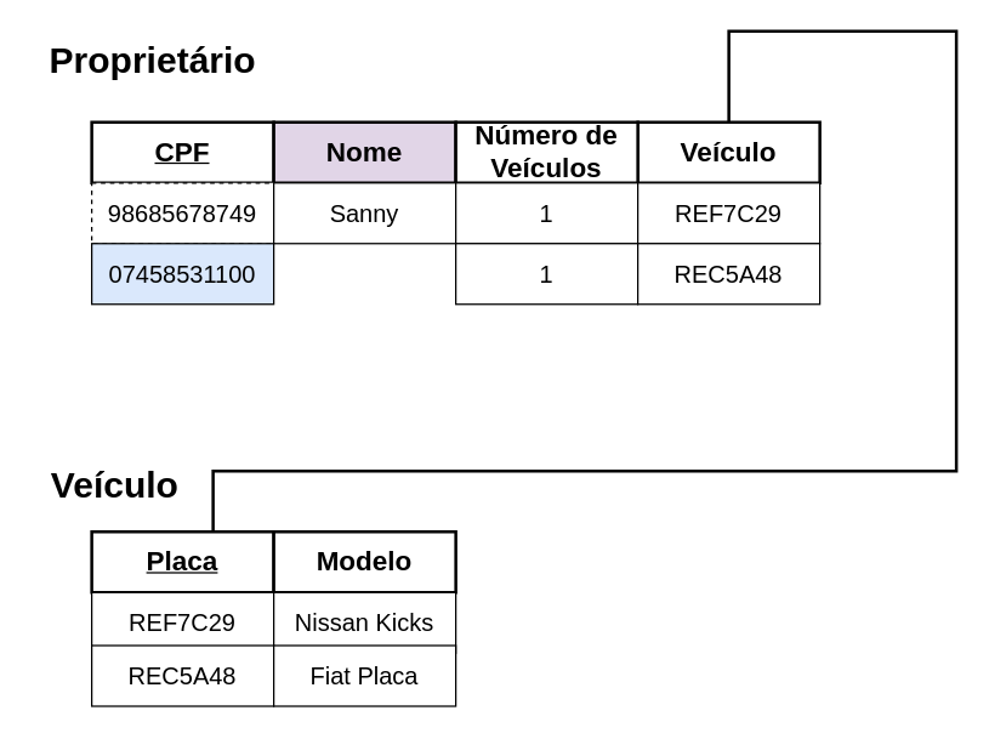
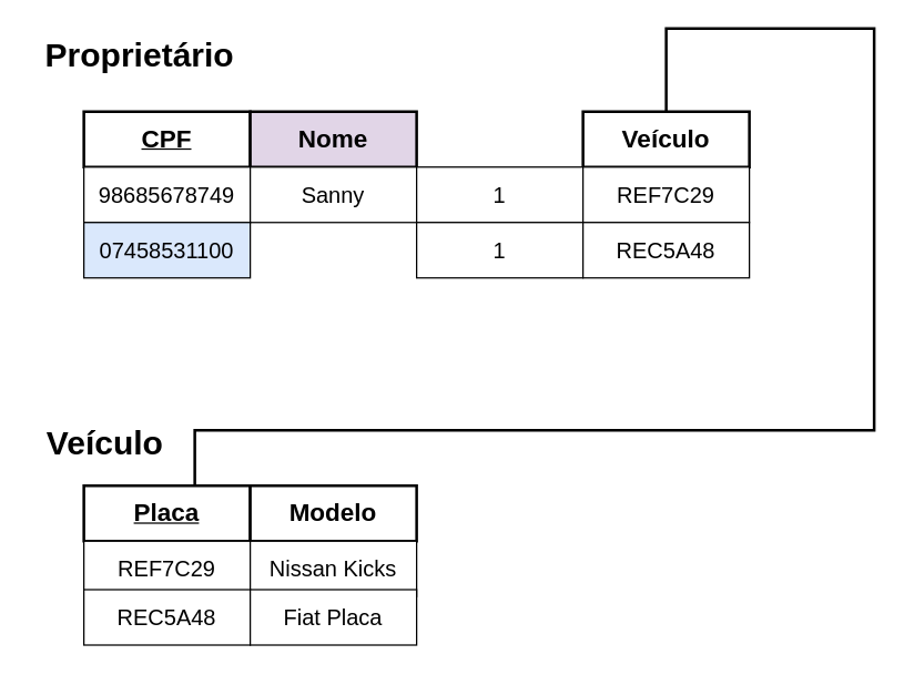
  <mxCell id="0" />
  <mxCell id="1" parent="0" />
  <mxCell id="2" value="" style="group" parent="1" vertex="1" connectable="0"><mxGeometry x="60" y="80" width="480" height="40" as="geometry" /></mxCell>
  <mxCell id="3" value="CPF" style="rounded=0;whiteSpace=wrap;html=1;fontSize=18;fontStyle=5;strokeWidth=2;" parent="2" vertex="1"><mxGeometry width="120" height="40" as="geometry" /></mxCell>
  <mxCell id="4" value="Nome" style="rounded=0;whiteSpace=wrap;html=1;fontSize=18;fontStyle=1;strokeWidth=2;fillColor=#e1d5e7;" parent="2" vertex="1"><mxGeometry x="120" width="120" height="40" as="geometry" /></mxCell>
  <mxCell id="5" value="Veículo" style="rounded=0;whiteSpace=wrap;html=1;fontSize=18;fontStyle=1;strokeWidth=2;" parent="2" vertex="1"><mxGeometry x="360" width="120" height="40" as="geometry" /></mxCell>
- <mxCell id="6" value="Número de Veículos" style="rounded=0;whiteSpace=wrap;html=1;fontSize=18;fontStyle=1;strokeWidth=2;" parent="2" vertex="1"><mxGeometry x="240" width="120" height="40" as="geometry" /></mxCell>
  <mxCell id="7" value="" style="group" vertex="1" connectable="0" parent="1"><mxGeometry x="60" y="120" width="480" height="40" as="geometry" /></mxCell>
- <mxCell id="8" value="98685678749" style="rounded=0;whiteSpace=wrap;html=1;fontSize=16;fontStyle=0;strokeWidth=1;dashed=1;" parent="7" vertex="1"><mxGeometry width="120" height="40" as="geometry" /></mxCell>
+ <mxCell id="8" value="98685678749" style="rounded=0;whiteSpace=wrap;html=1;fontSize=16;fontStyle=0;strokeWidth=1;" parent="7" vertex="1"><mxGeometry width="120" height="40" as="geometry" /></mxCell>
  <mxCell id="9" value="Sanny" style="rounded=0;whiteSpace=wrap;html=1;fontSize=16;fontStyle=0;strokeWidth=1;" parent="7" vertex="1"><mxGeometry x="120" width="120" height="40" as="geometry" /></mxCell>
  <mxCell id="10" value="1" style="rounded=0;whiteSpace=wrap;html=1;fontSize=16;fontStyle=0;strokeWidth=1;" vertex="1" parent="7"><mxGeometry x="240" width="120" height="40" as="geometry" /></mxCell>
  <mxCell id="11" value="REF7C29" style="rounded=0;whiteSpace=wrap;html=1;fontSize=16;fontStyle=0;strokeWidth=1;" vertex="1" parent="7"><mxGeometry x="360" width="120" height="40" as="geometry" /></mxCell>
  <mxCell id="12" value="" style="group" vertex="1" connectable="0" parent="1"><mxGeometry x="60" y="160" width="480" height="40" as="geometry" /></mxCell>
  <mxCell id="13" value="07458531100" style="rounded=0;whiteSpace=wrap;html=1;fontSize=16;fontStyle=0;strokeWidth=1;fillColor=#dae8fc;" vertex="1" parent="12"><mxGeometry width="120" height="40" as="geometry" /></mxCell>
  <mxCell id="14" value="1" style="rounded=0;whiteSpace=wrap;html=1;fontSize=16;fontStyle=0;strokeWidth=1;" vertex="1" parent="12"><mxGeometry x="240" width="120" height="40" as="geometry" /></mxCell>
  <mxCell id="15" value="REC5A48" style="rounded=0;whiteSpace=wrap;html=1;fontSize=16;fontStyle=0;strokeWidth=1;" vertex="1" parent="12"><mxGeometry x="360" width="120" height="40" as="geometry" /></mxCell>
  <mxCell id="16" value="" style="group" vertex="1" connectable="0" parent="1"><mxGeometry x="60" y="350" width="240" height="40" as="geometry" /></mxCell>
  <mxCell id="17" value="Placa" style="rounded=0;whiteSpace=wrap;html=1;fontSize=18;fontStyle=5;strokeWidth=2;" parent="16" vertex="1"><mxGeometry width="120" height="40" as="geometry" /></mxCell>
  <mxCell id="18" value="Modelo" style="rounded=0;whiteSpace=wrap;html=1;fontSize=18;fontStyle=1;strokeWidth=2;" parent="16" vertex="1"><mxGeometry x="120" width="120" height="40" as="geometry" /></mxCell>
  <mxCell id="19" value="Proprietário" style="text;html=1;align=center;verticalAlign=middle;resizable=0;points=[];autosize=1;strokeColor=none;fillColor=none;fontSize=24;fontStyle=1" vertex="1" parent="1"><mxGeometry x="20" y="20" width="160" height="40" as="geometry" /></mxCell>
  <mxCell id="20" value="Veículo" style="text;html=1;align=center;verticalAlign=middle;resizable=0;points=[];autosize=1;strokeColor=none;fillColor=none;fontSize=24;fontStyle=1" vertex="1" parent="1"><mxGeometry x="20" y="300" width="110" height="40" as="geometry" /></mxCell>
  <mxCell id="21" style="edgeStyle=orthogonalEdgeStyle;rounded=0;orthogonalLoop=1;jettySize=auto;html=1;endArrow=none;endFill=0;strokeWidth=2;" edge="1" parent="1" source="5" target="17"><mxGeometry relative="1" as="geometry"><Array as="points"><mxPoint x="480" y="20" /><mxPoint x="630" y="20" /><mxPoint x="630" y="310" /><mxPoint x="140" y="310" /></Array></mxGeometry></mxCell>
  <mxCell id="22" value="" style="group" vertex="1" connectable="0" parent="1"><mxGeometry x="60" y="390" width="240" height="40" as="geometry" /></mxCell>
  <mxCell id="23" value="REF7C29" style="rounded=0;whiteSpace=wrap;html=1;fontSize=16;fontStyle=0;strokeWidth=1;" vertex="1" parent="22"><mxGeometry width="120" height="40" as="geometry" /></mxCell>
  <mxCell id="24" value="Nissan Kicks" style="rounded=0;whiteSpace=wrap;html=1;fontSize=16;fontStyle=0;strokeWidth=1;" vertex="1" parent="22"><mxGeometry x="120" width="120" height="40" as="geometry" /></mxCell>
  <mxCell id="25" value="" style="group" vertex="1" connectable="0" parent="1"><mxGeometry x="60" y="425" width="240" height="40" as="geometry" /></mxCell>
  <mxCell id="26" value="REC5A48" style="rounded=0;whiteSpace=wrap;html=1;fontSize=16;fontStyle=0;strokeWidth=1;" vertex="1" parent="25"><mxGeometry width="120" height="40" as="geometry" /></mxCell>
  <mxCell id="27" value="Fiat Placa" style="rounded=0;whiteSpace=wrap;html=1;fontSize=16;fontStyle=0;strokeWidth=1;" vertex="1" parent="25"><mxGeometry x="120" width="120" height="40" as="geometry" /></mxCell>
